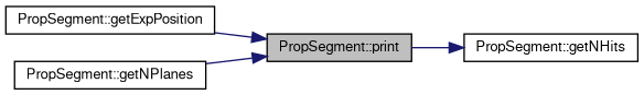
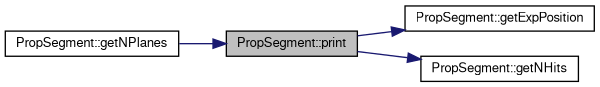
  digraph {
    rankdir=LR
    node [color=black fontname=FreeSans fontsize=10 shape=record]
    edge [color=midnightblue fontname=FreeSans fontsize=10 labelfontname=FreeSans labelfontsize=10 style=solid]
    n1 [fillcolor=grey75 fontcolor=black height=0.2 label="PropSegment::print" style=filled width=0.4]
    n2 [height=0.2 label="PropSegment::getExpPosition" width=0.4]
    n3 [height=0.2 label="PropSegment::getNHits" width=0.4]
    n4 [height=0.2 label="PropSegment::getNPlanes" width=0.4]
-   n2 -> n1
+   n1 -> n2
    n1 -> n3
    n4 -> n1
  }
